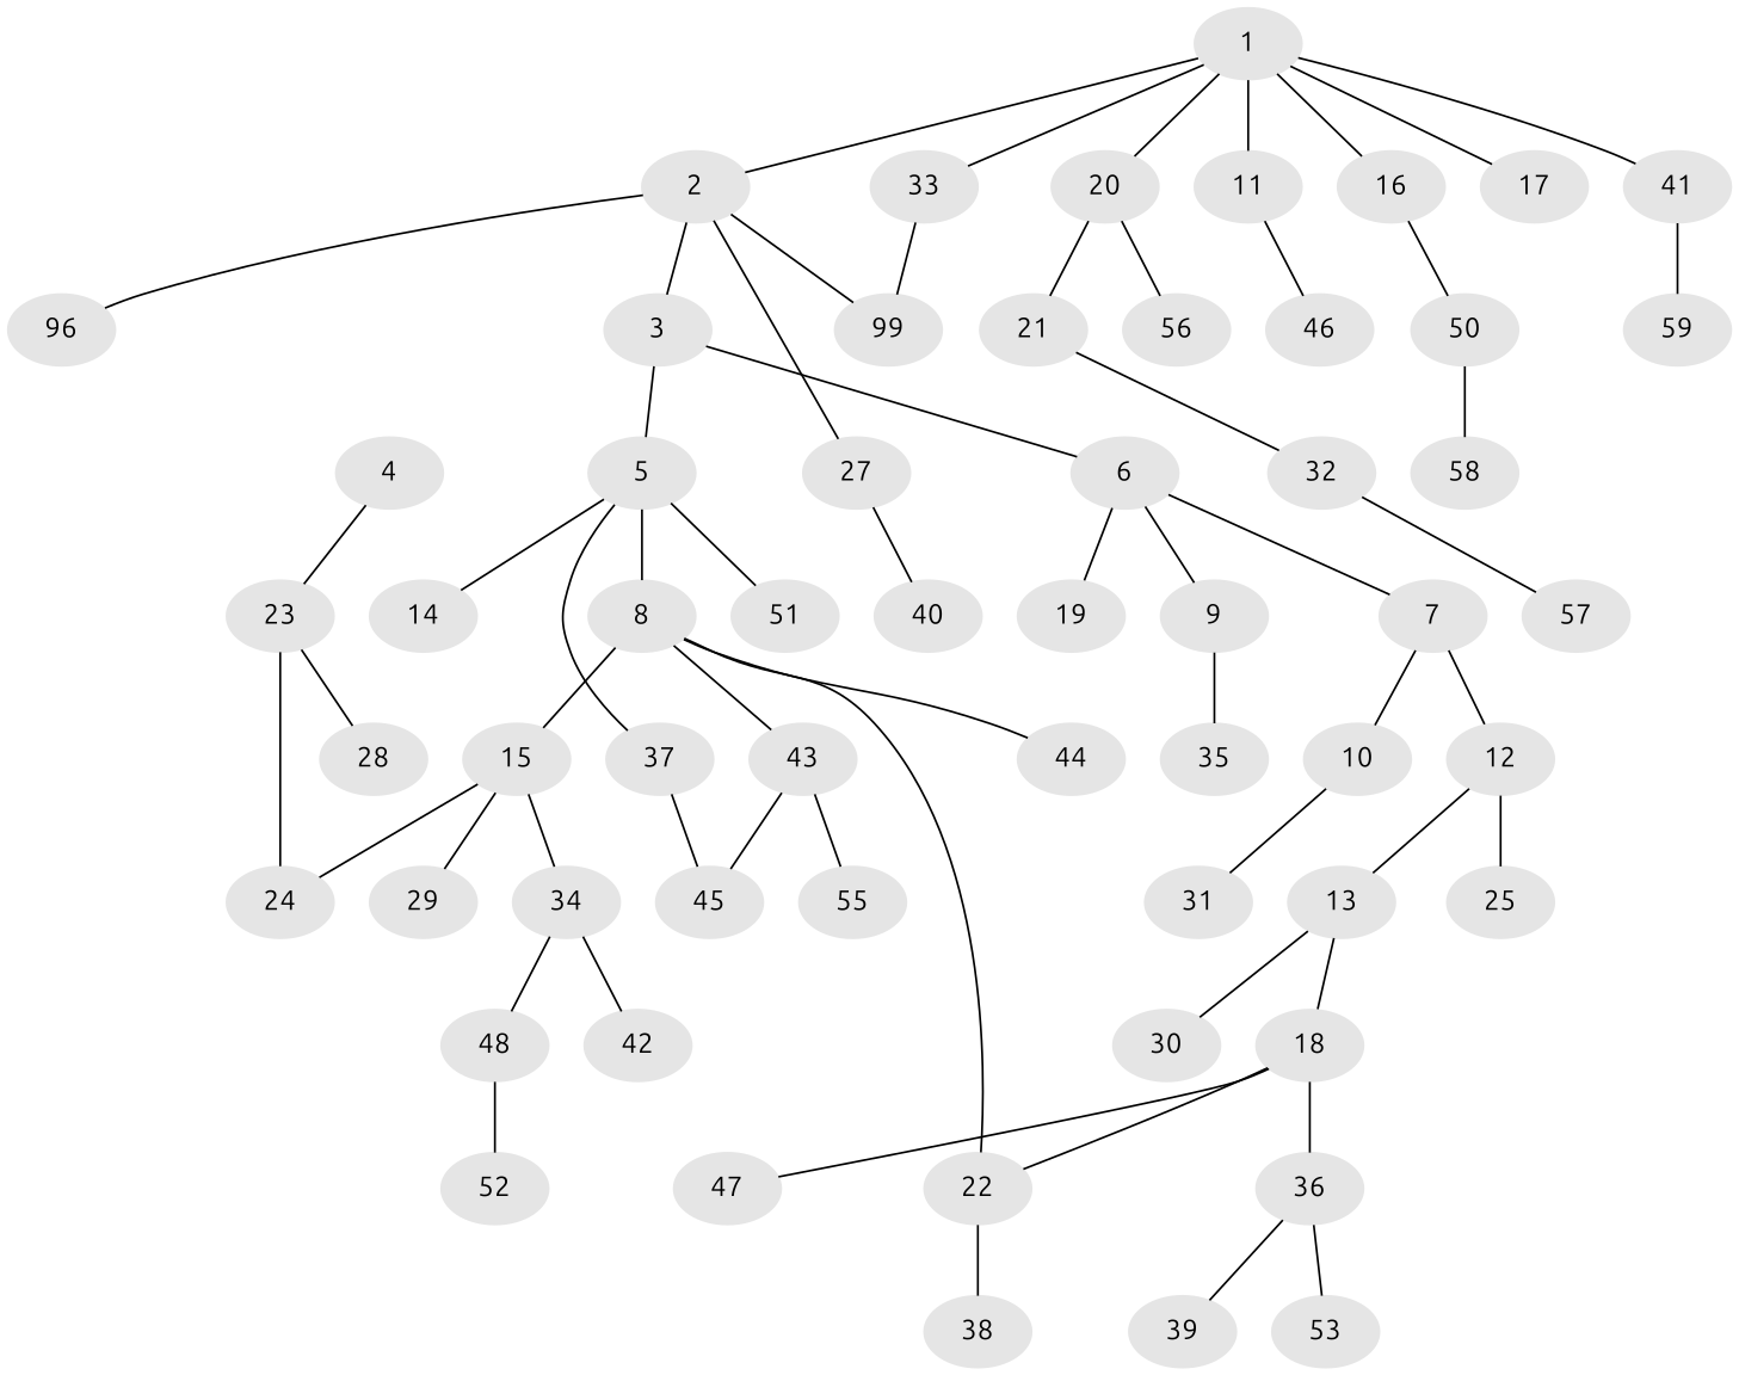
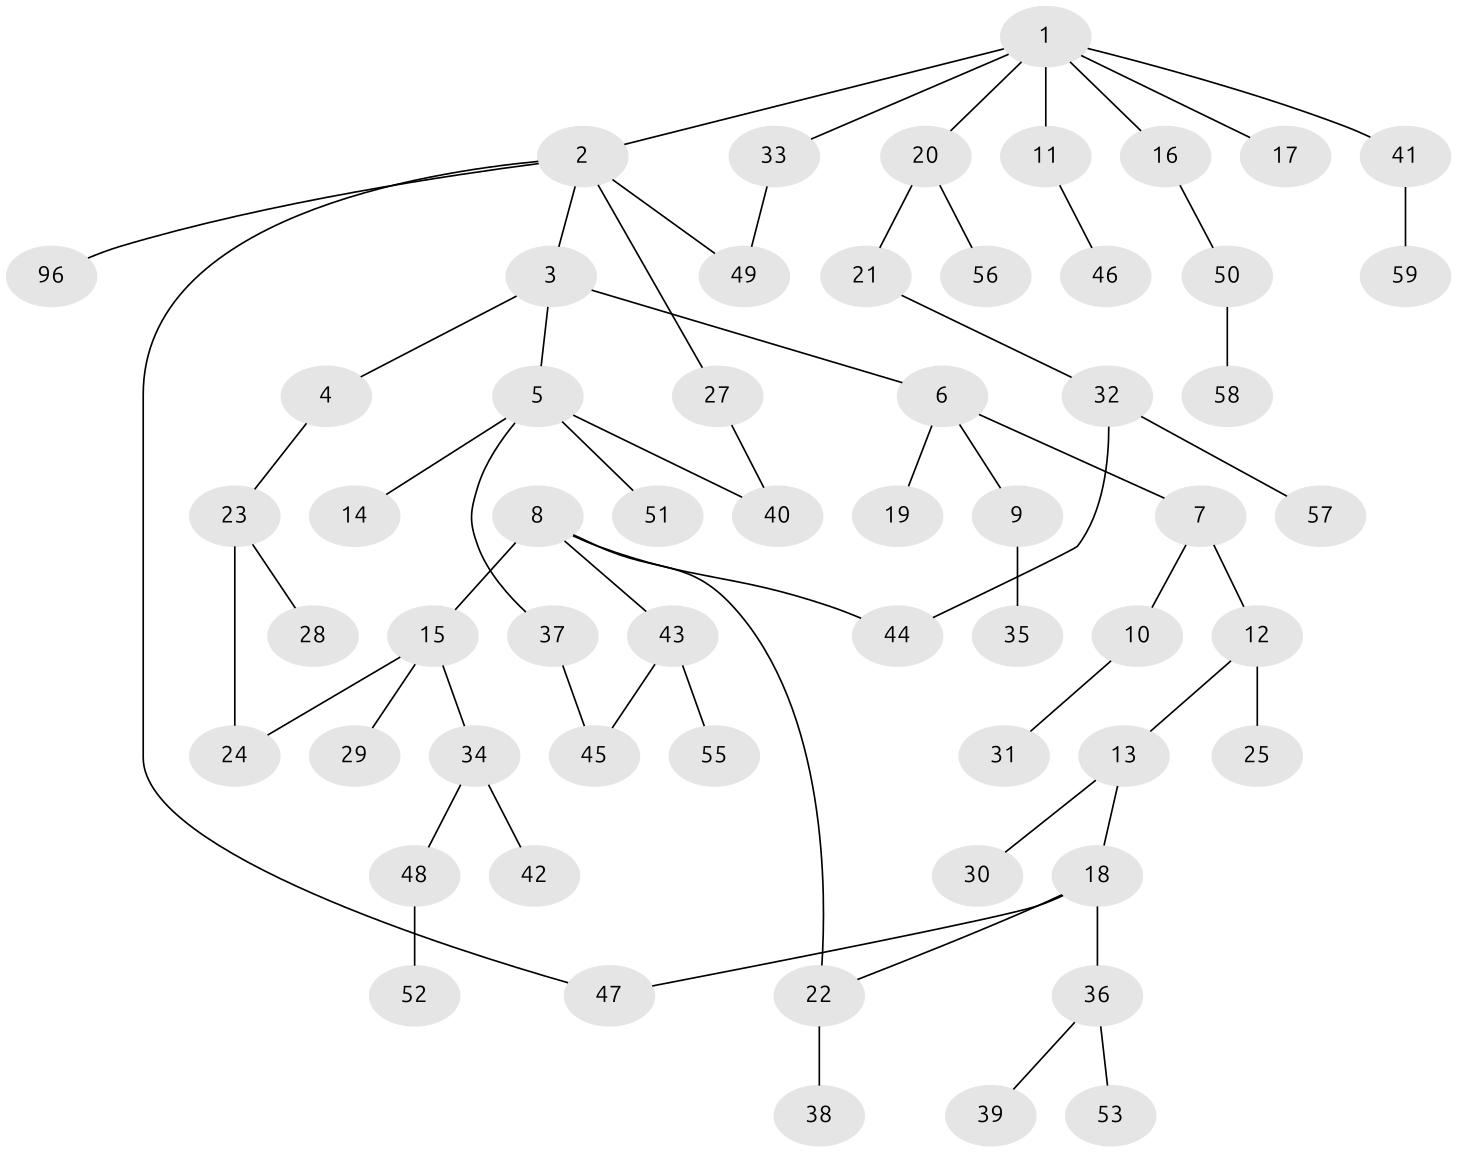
  graph {
    fontname=Ubuntu
    node [color=gray90 fontname=Ubuntu style=filled]
    edge [fontname=Ubuntu]
    1
    2
    11
    16
    17
    20
    33
    41
    3
    n10 [label=96]
    27
    47
-   49 [label=99]
+   49
    46
    50
    21
    56
    59
    4
    5
    6
    40
    23
    8
    37
    51
    14
    7
    9
    19
    24
    28
    15
    22
    43
    44
    45
    10
    12
    35
    31
    13
    25
    29
    34
    38
    55
    18
    30
    36
    42
    48
    58
    39
    53
    32
    57
    52
    1 -- 2
    1 -- 11
    1 -- 16
    1 -- 17
    1 -- 20
    1 -- 33
    1 -- 41
    2 -- 3
    2 -- n10
    2 -- 27
+   2 -- 47
    2 -- 49
    11 -- 46
    16 -- 50
    20 -- 21
    20 -- 56
    33 -- 49
    41 -- 59
+   3 -- 4
    3 -- 5
    3 -- 6
    27 -- 40
    50 -- 58
    21 -- 32
    4 -- 23
-   5 -- 8
+   5 -- 40
    5 -- 37
    5 -- 51
    5 -- 14
    6 -- 7
    6 -- 9
    6 -- 19
    23 -- 24
    23 -- 28
    8 -- 15
    8 -- 22
    8 -- 43
    8 -- 44
    37 -- 45
    7 -- 10
    7 -- 12
    9 -- 35
    15 -- 24
    15 -- 29
    15 -- 34
    22 -- 38
    43 -- 45
    43 -- 55
    10 -- 31
    12 -- 13
    12 -- 25
    13 -- 18
    13 -- 30
    34 -- 42
    34 -- 48
    18 -- 47
    18 -- 22
    18 -- 36
    36 -- 39
    36 -- 53
    48 -- 52
+   32 -- 44
    32 -- 57
  }
